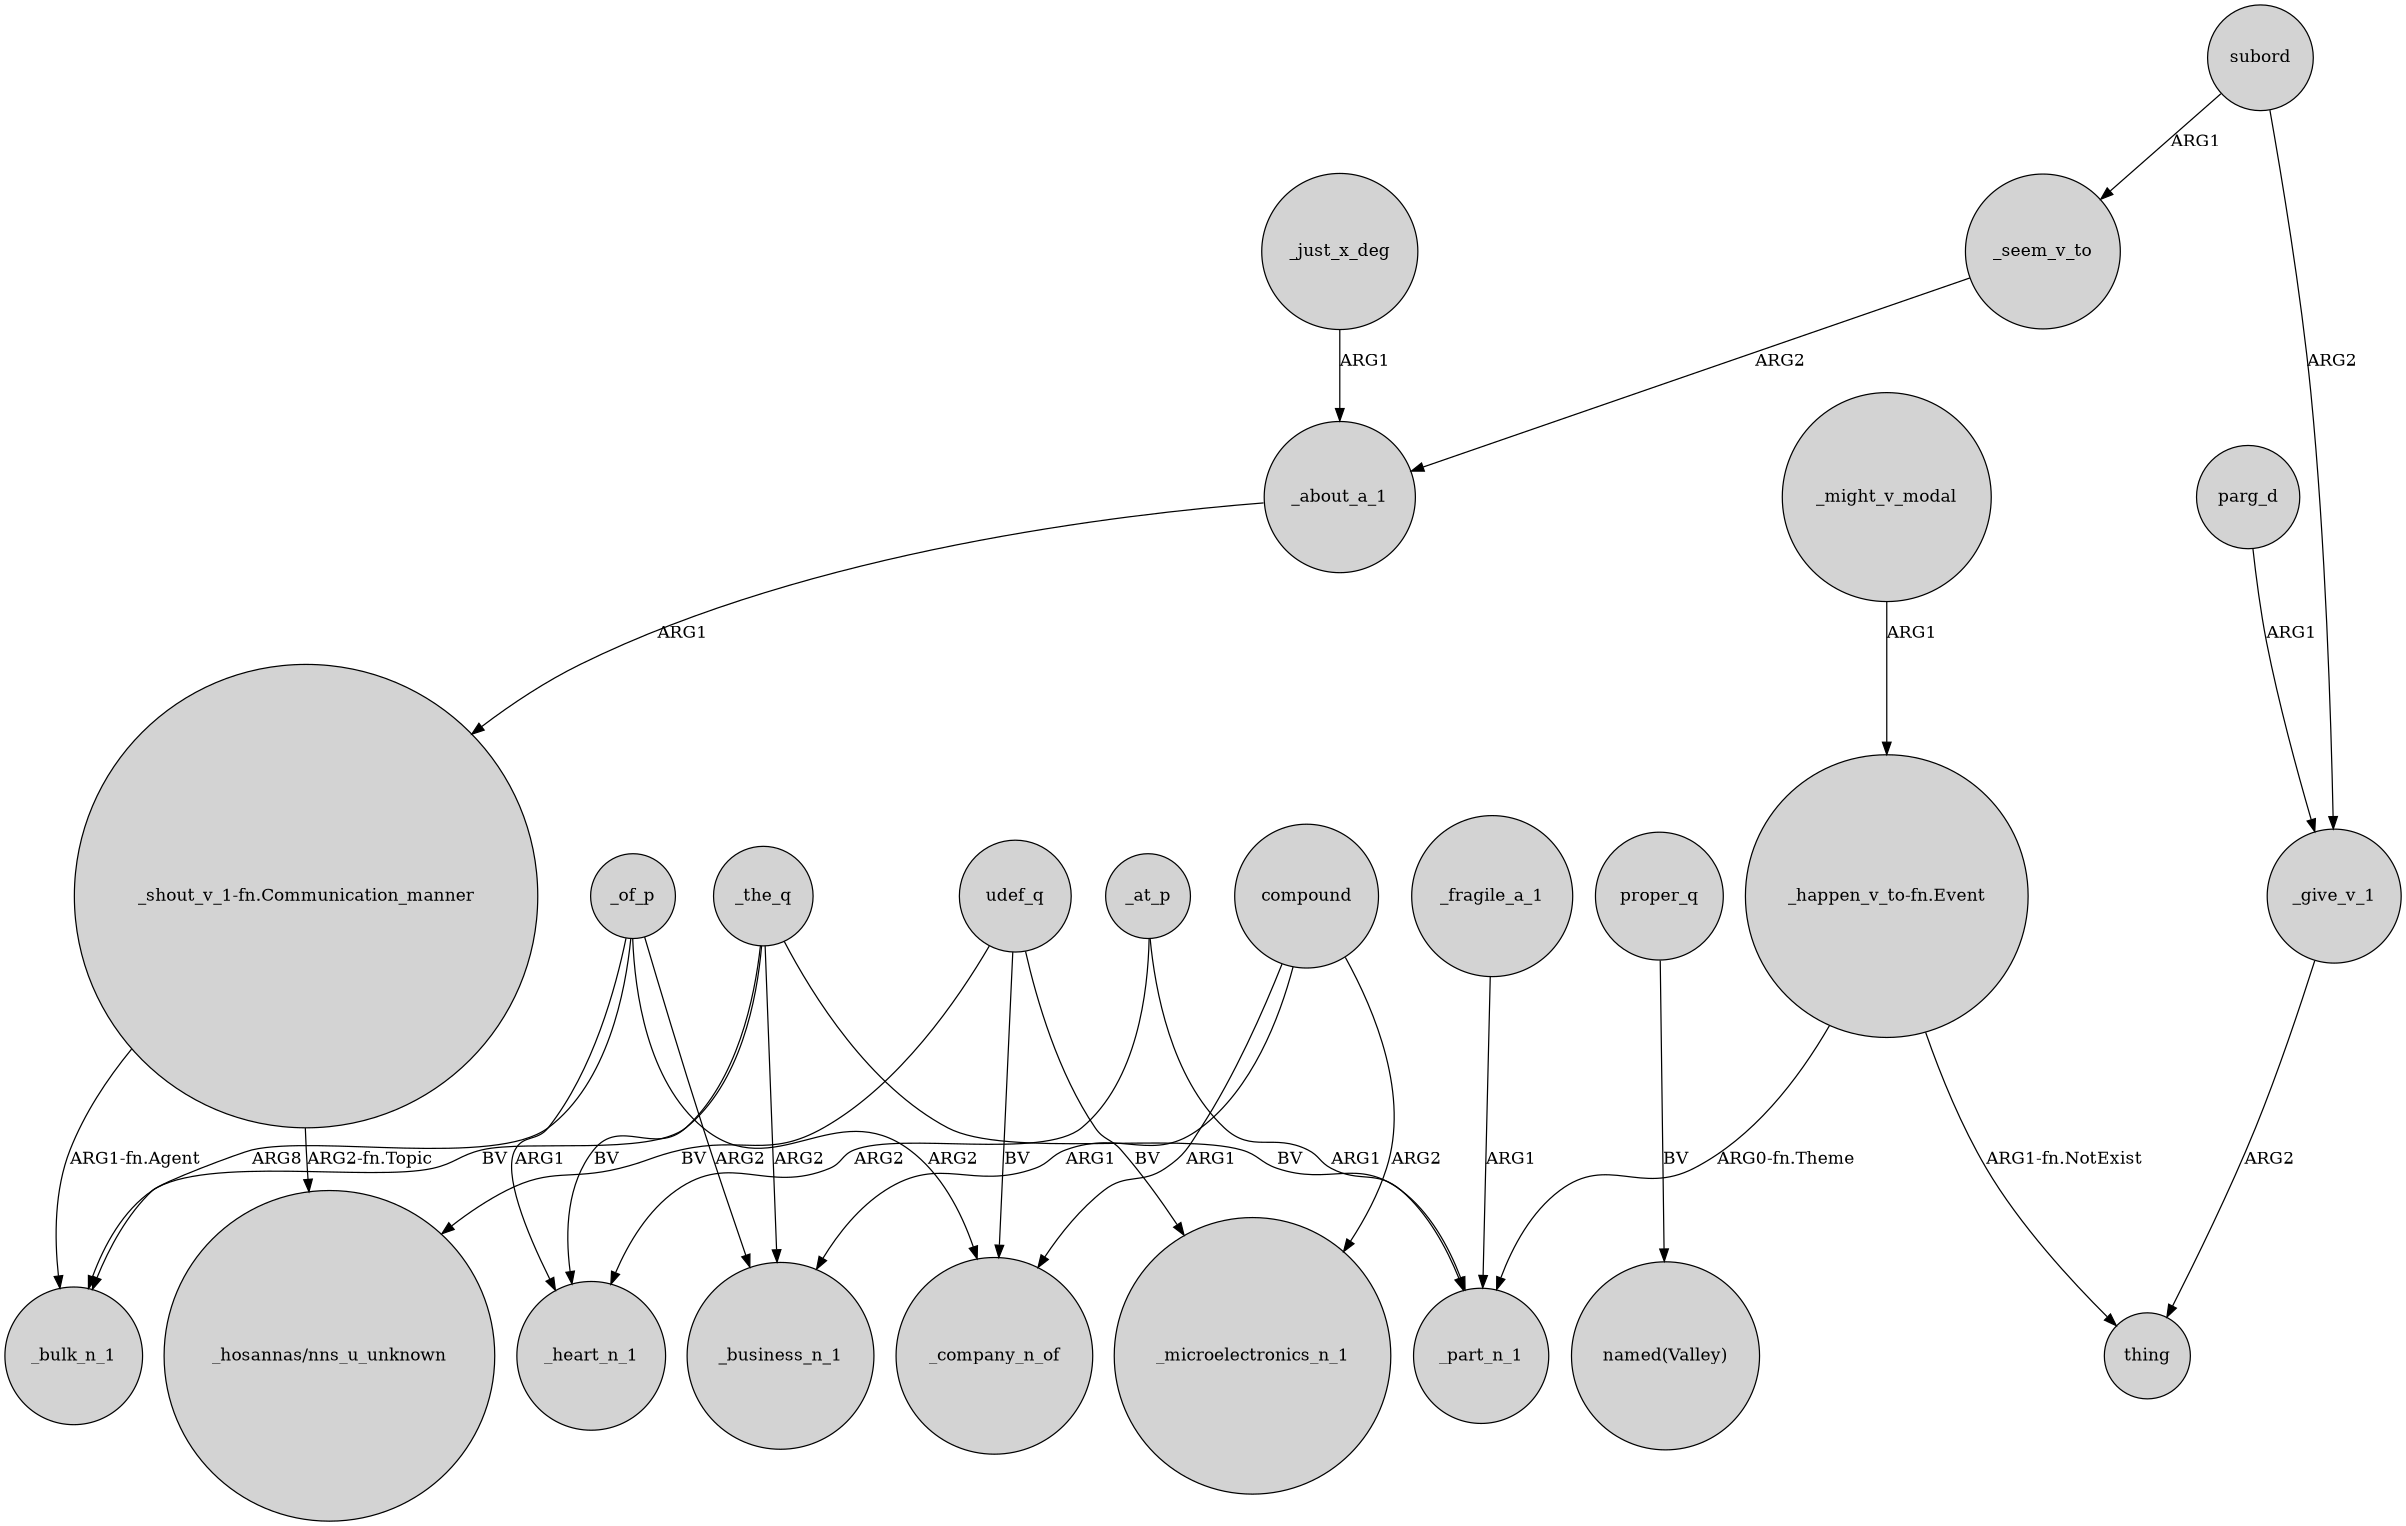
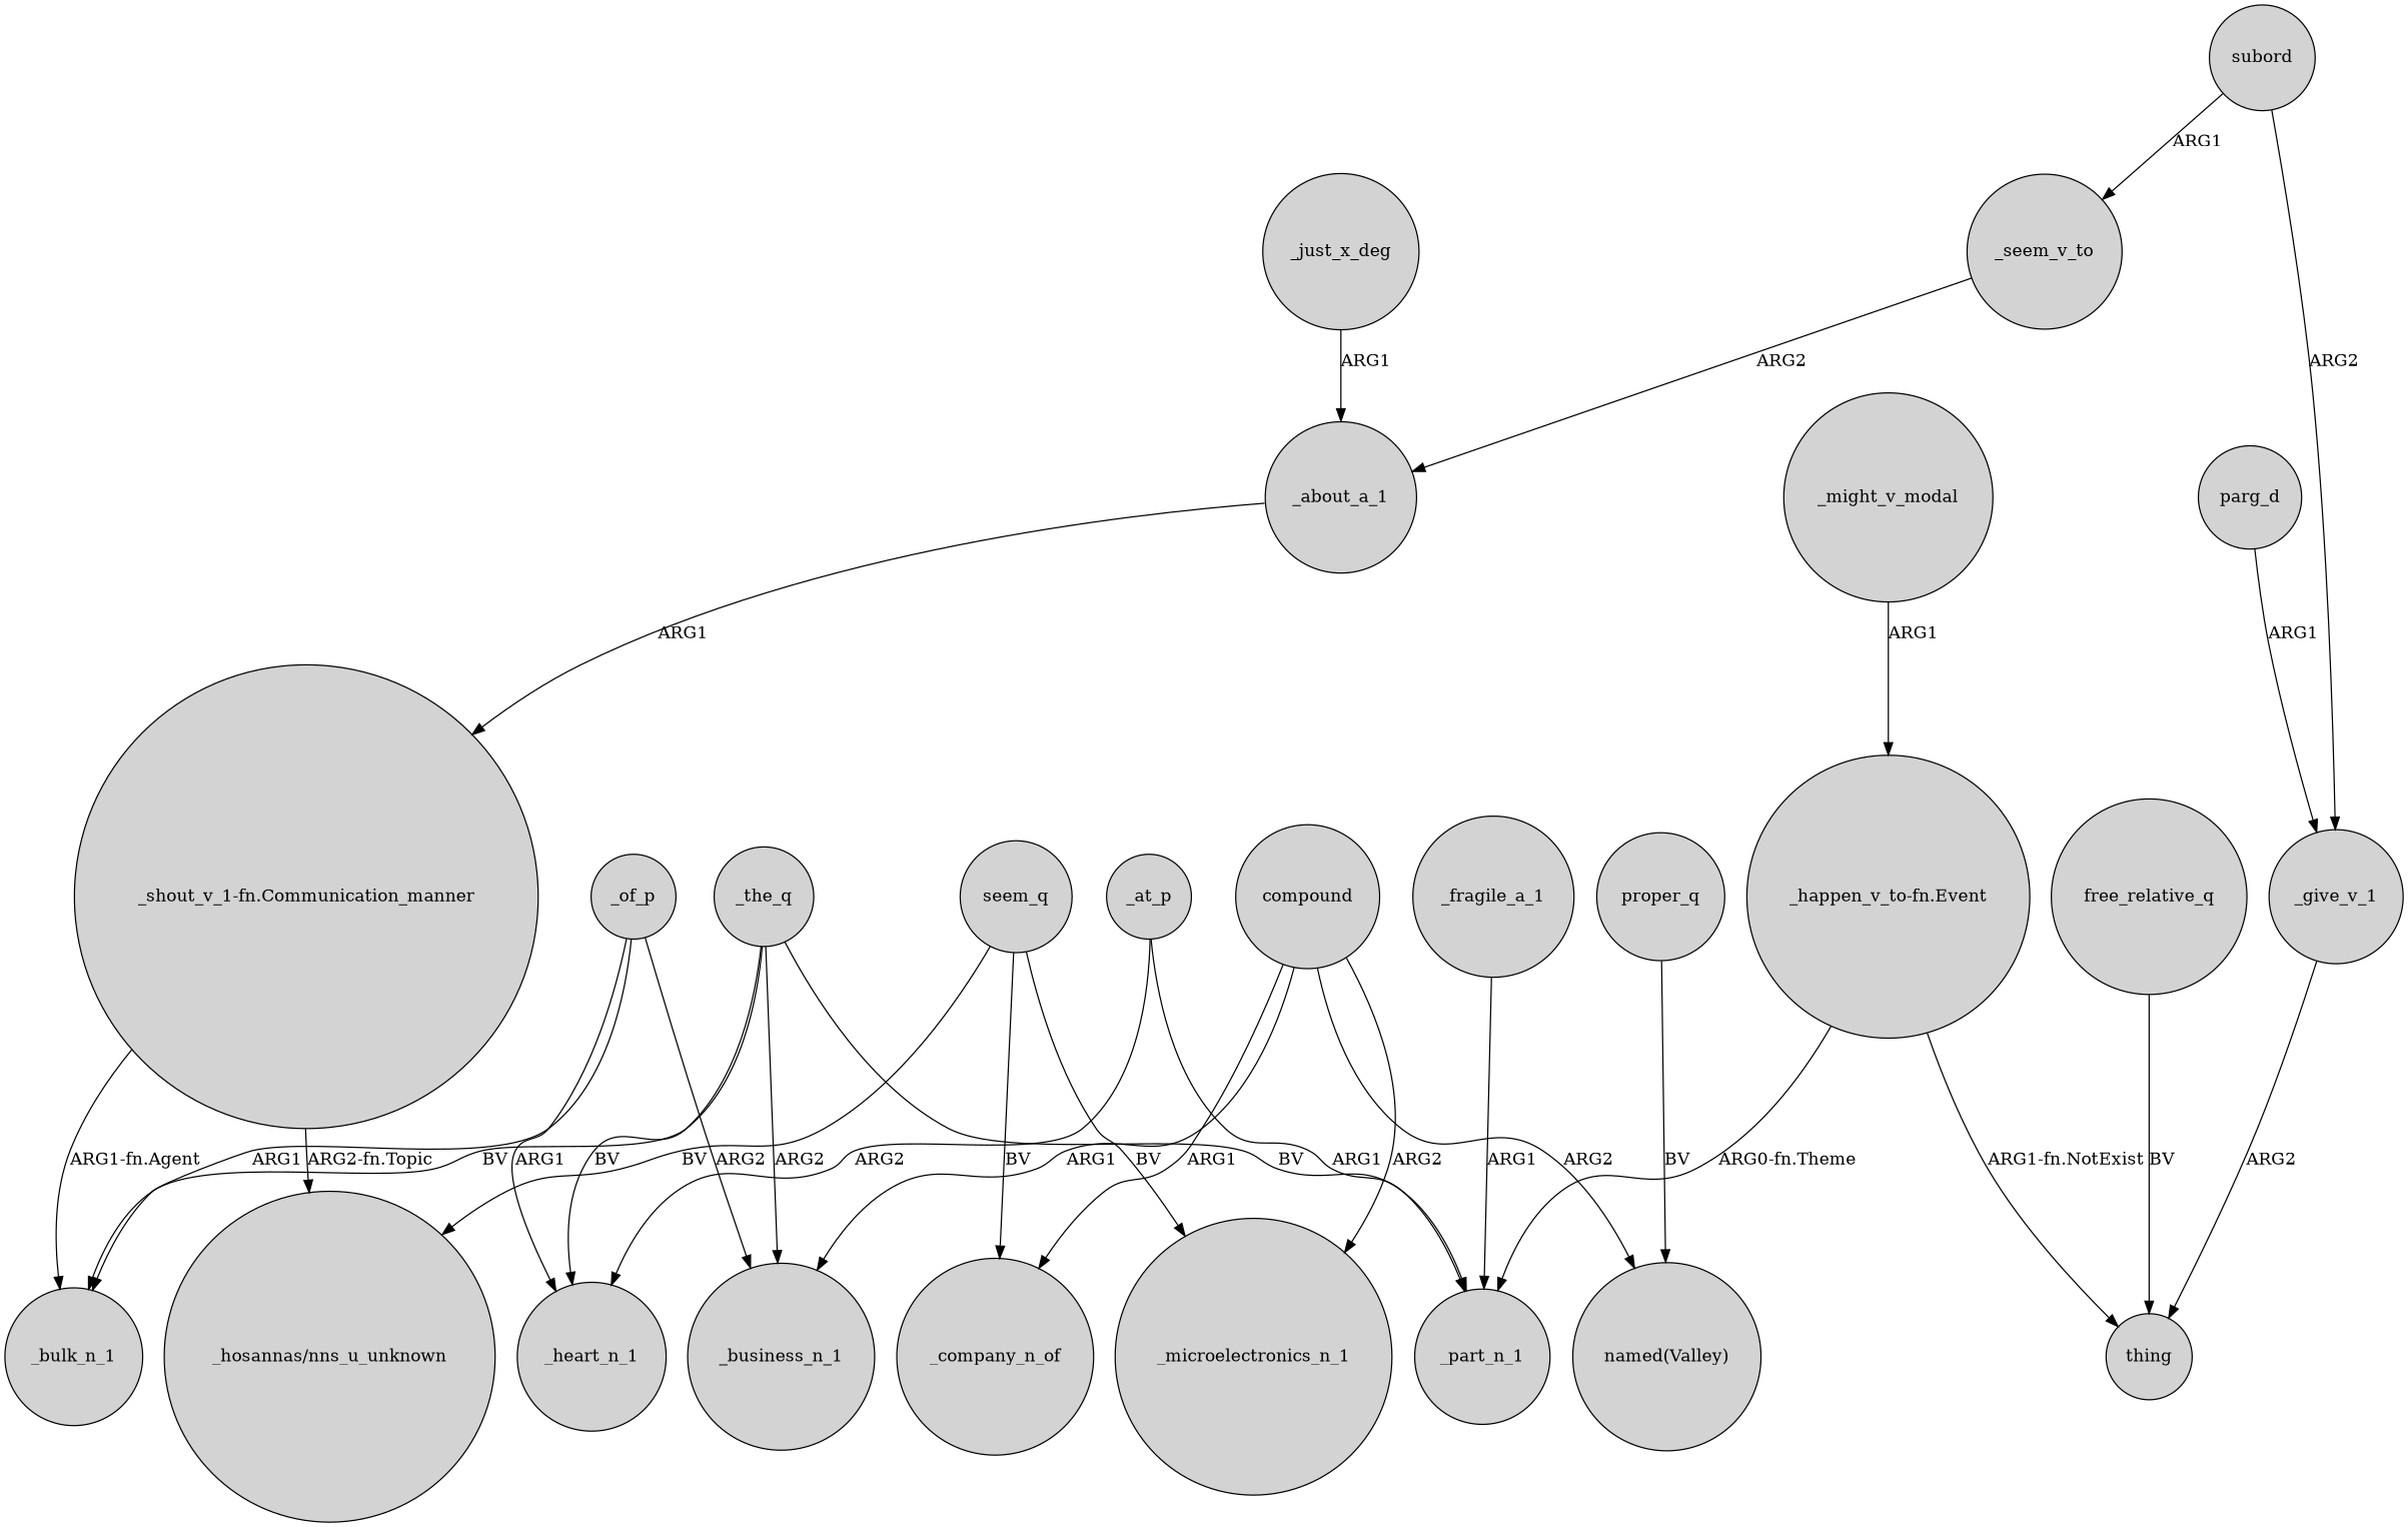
  digraph {
    node [shape=circle style=filled]
    _of_p
    _heart_n_1
    _business_n_1
    _bulk_n_1
    _company_n_of
    _the_q
    _part_n_1
    parg_d
    _give_v_1
    thing
    "_happen_v_to-fn.Event"
    _at_p
    compound
    _microelectronics_n_1
    "named(Valley)"
-   udef_q
+   udef_q [label=seem_q]
    "_hosannas/nns_u_unknown"
    _might_v_modal
    proper_q
+   free_relative_q
    "_shout_v_1-fn.Communication_manner"
    _about_a_1
    subord
    _seem_v_to
    _fragile_a_1
    _just_x_deg
    _of_p -> _heart_n_1 [label=ARG1]
    _of_p -> _business_n_1 [label=ARG2]
-   _of_p -> _bulk_n_1 [label=ARG8]
-   _of_p -> _company_n_of [label=ARG2]
+   _of_p -> _bulk_n_1 [label=ARG1]
    _the_q -> _heart_n_1 [label=BV]
    _the_q -> _business_n_1 [label=ARG2]
    _the_q -> _bulk_n_1 [label=BV]
    _the_q -> _part_n_1 [label=BV]
    parg_d -> _give_v_1 [label=ARG1]
    _give_v_1 -> thing [label=ARG2]
    "_happen_v_to-fn.Event" -> _part_n_1 [label="ARG0-fn.Theme"]
    "_happen_v_to-fn.Event" -> thing [label="ARG1-fn.NotExist"]
    _at_p -> _heart_n_1 [label=ARG2]
    _at_p -> _part_n_1 [label=ARG1]
    compound -> _business_n_1 [label=ARG1]
    compound -> _company_n_of [label=ARG1]
    compound -> _microelectronics_n_1 [label=ARG2]
+   compound -> "named(Valley)" [label=ARG2]
    udef_q -> _company_n_of [label=BV]
    udef_q -> _microelectronics_n_1 [label=BV]
    udef_q -> "_hosannas/nns_u_unknown" [label=BV]
    _might_v_modal -> "_happen_v_to-fn.Event" [label=ARG1]
    proper_q -> "named(Valley)" [label=BV]
+   free_relative_q -> thing [label=BV]
    "_shout_v_1-fn.Communication_manner" -> _bulk_n_1 [label="ARG1-fn.Agent"]
    "_shout_v_1-fn.Communication_manner" -> "_hosannas/nns_u_unknown" [label="ARG2-fn.Topic"]
    _about_a_1 -> "_shout_v_1-fn.Communication_manner" [label=ARG1]
    subord -> _give_v_1 [label=ARG2]
    subord -> _seem_v_to [label=ARG1]
    _seem_v_to -> _about_a_1 [label=ARG2]
    _fragile_a_1 -> _part_n_1 [label=ARG1]
    _just_x_deg -> _about_a_1 [label=ARG1]
  }
